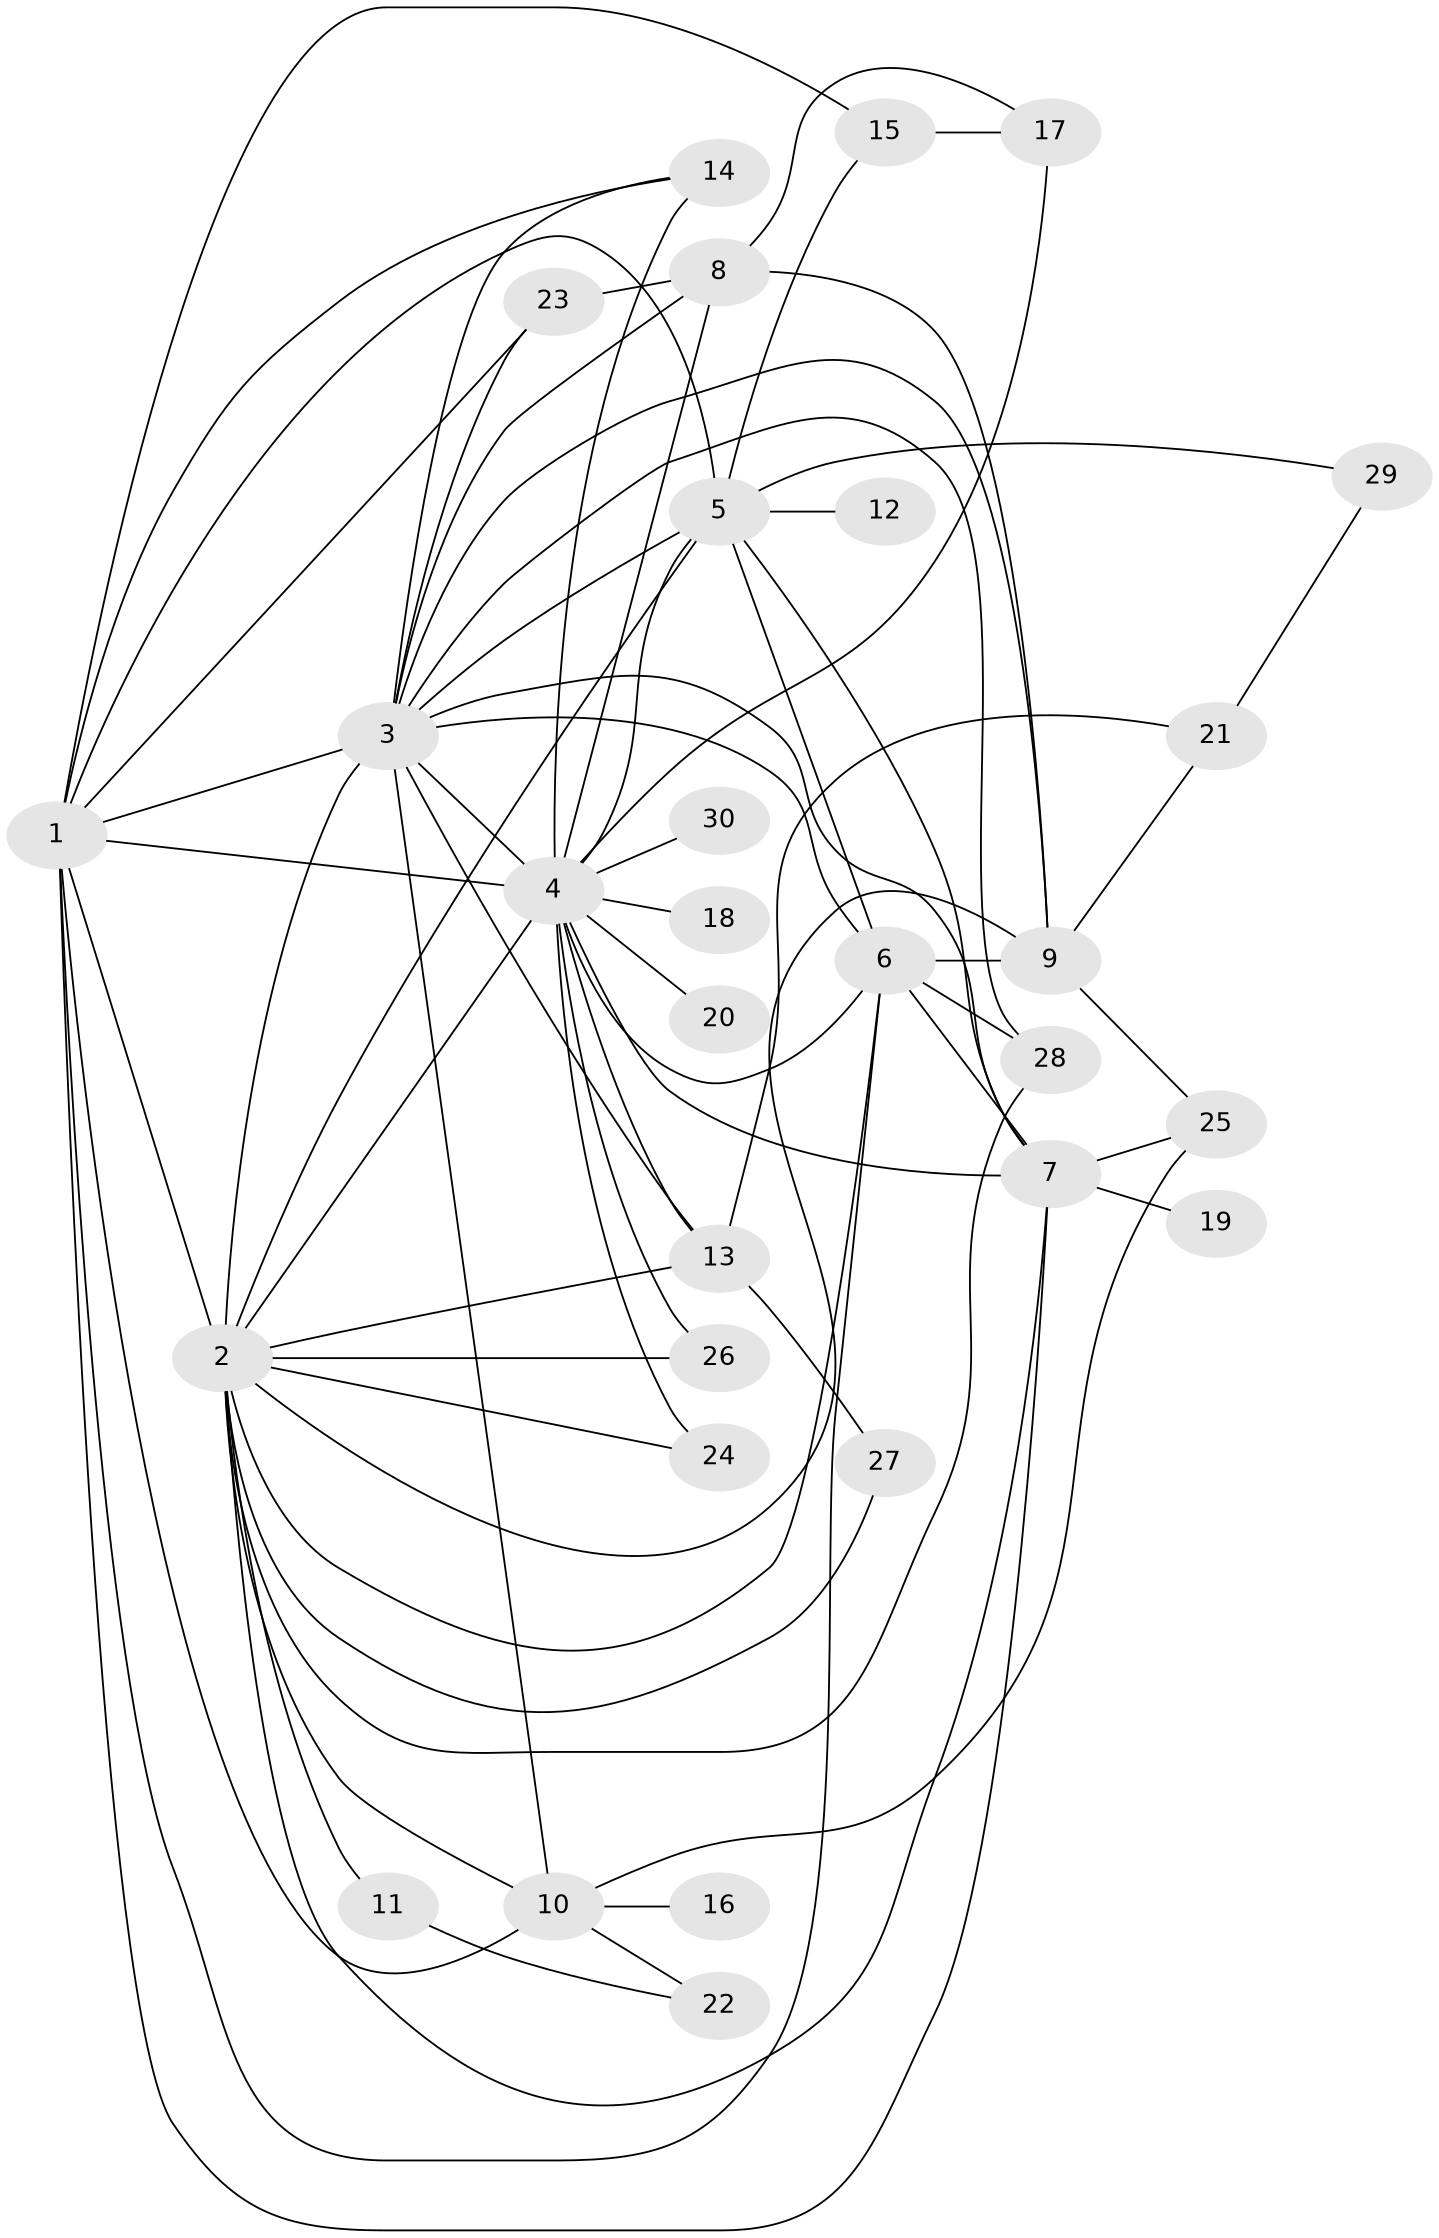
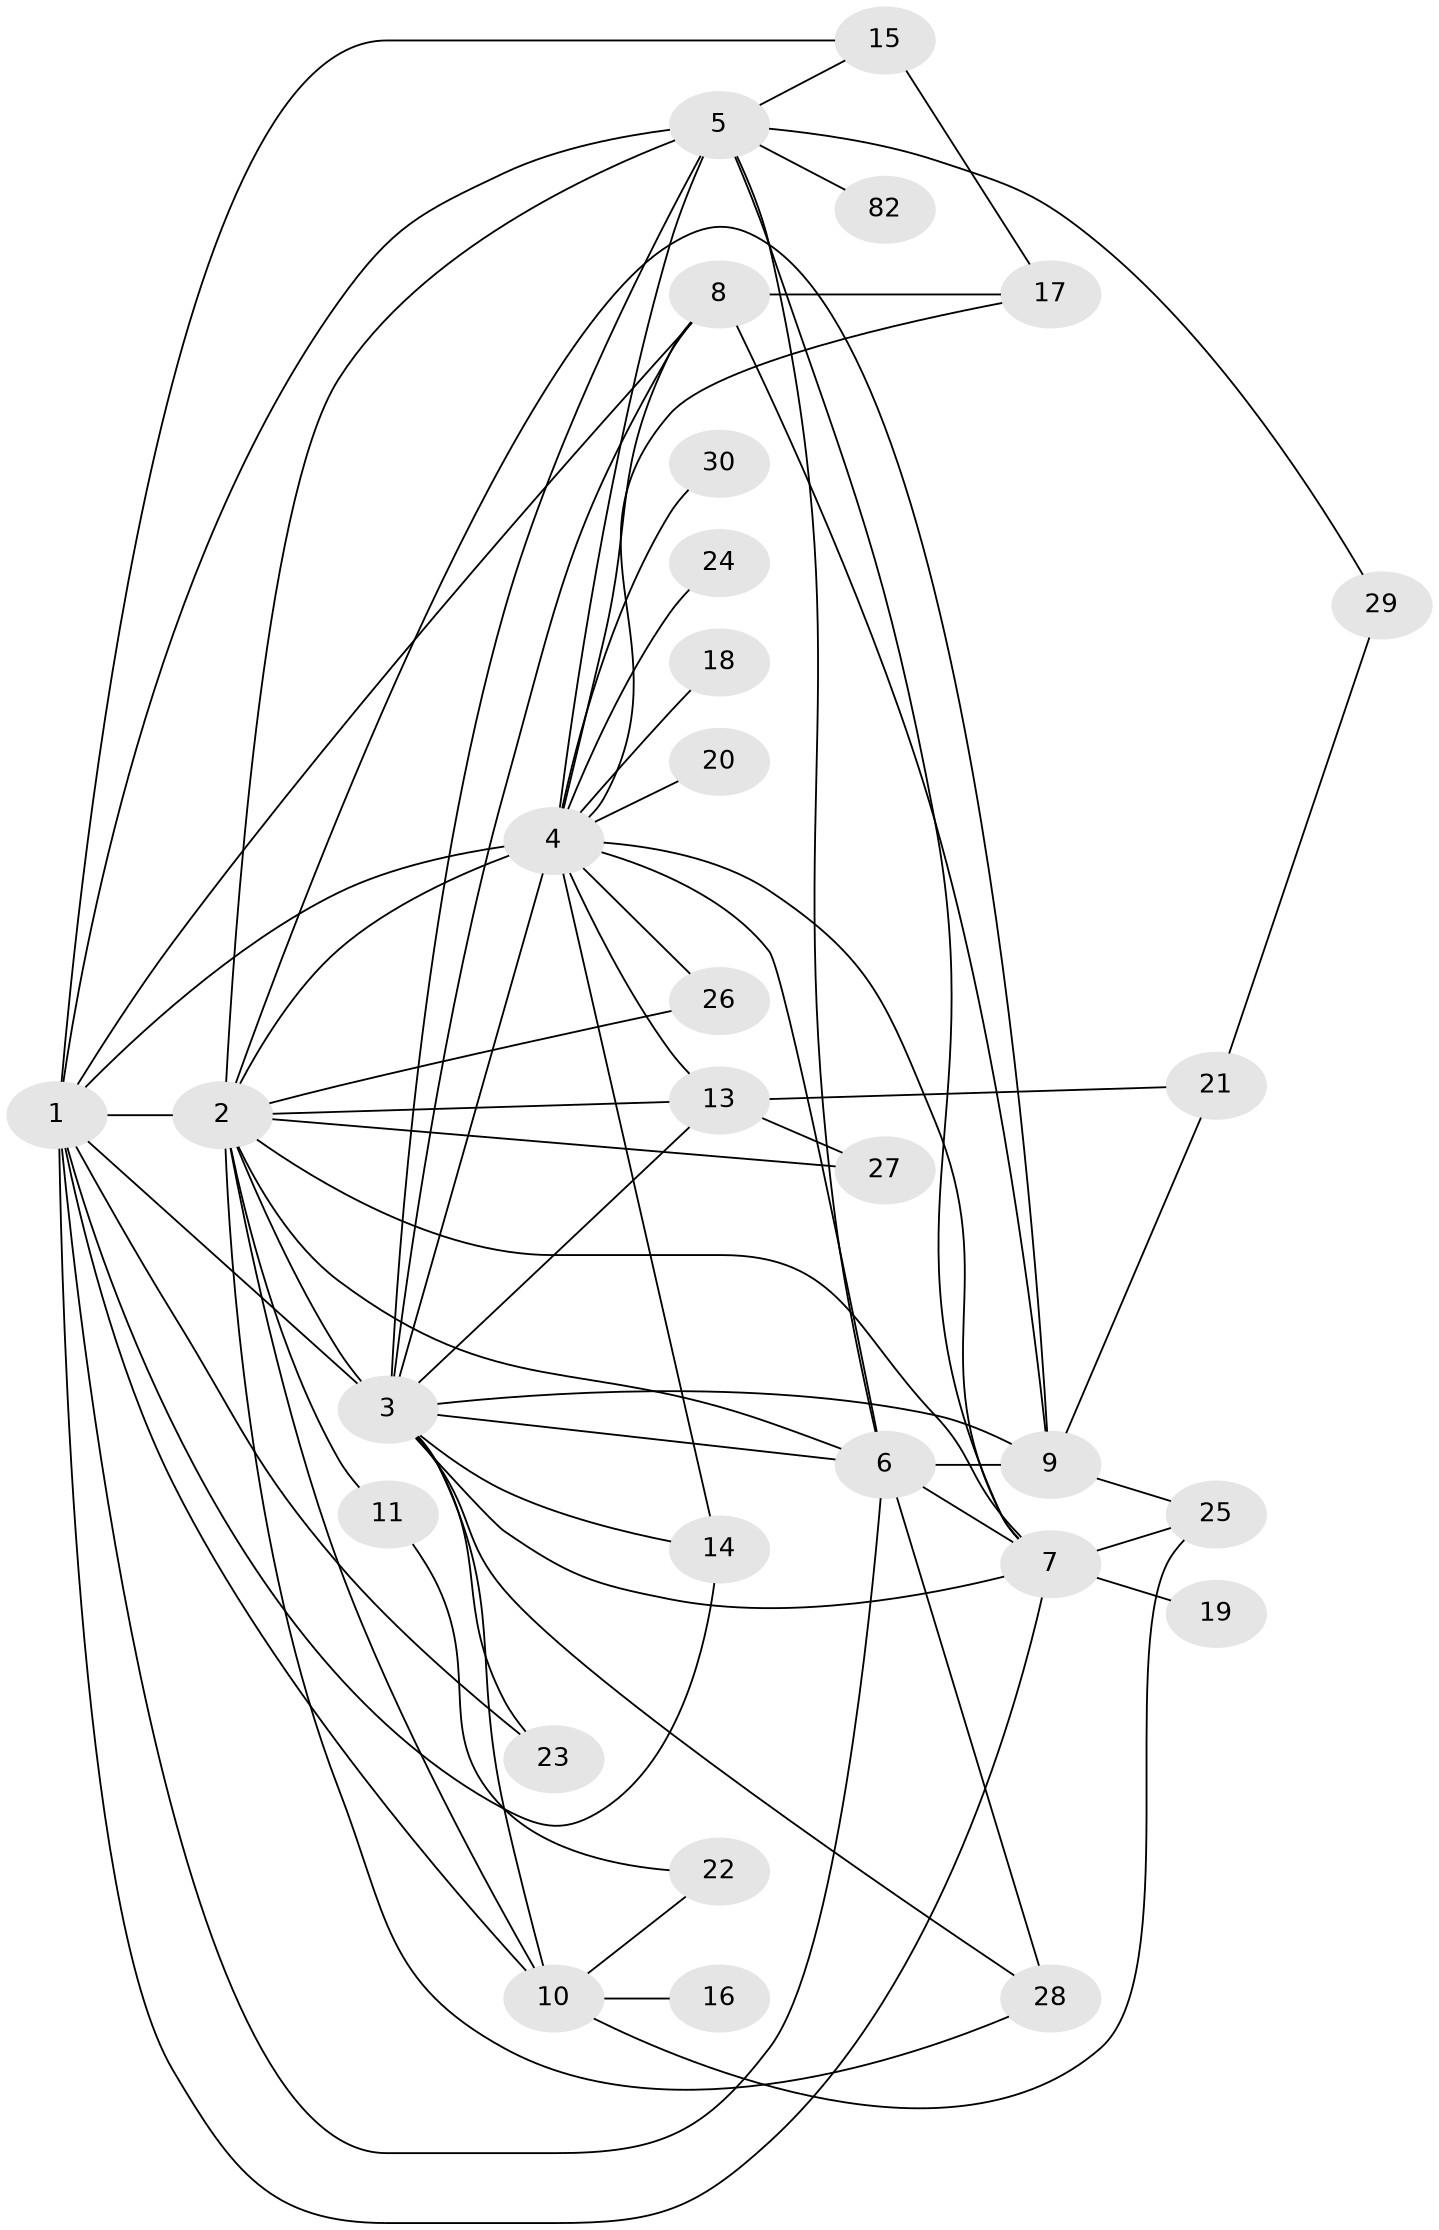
  graph {
    fontname="DejaVu Sans"
    rankdir=LR
    node [color=gray90 fontname="DejaVu Sans" style=filled]
    edge [fontname="DejaVu Sans" weight=1.0]
    1
    2
    3
    4
    5
    6
    7
    8
    10
    14
    15
    23
    9
    11
    13
    24
    26
    27
    28
    18
    17
    20
    30
-   12
+   12 [label=82]
    29
    19
    25
    16
    22
    21
    1 -- 2 [weight=2.0]
    1 -- 3 [weight=4.0]
    1 -- 4 [weight=4.0]
    1 -- 5 [weight=3.0]
    1 -- 6 [weight=2.0]
    1 -- 7 [weight=2.0]
-   23 -- 8 [weight=4.0]
+   1 -- 8 [weight=4.0]
    1 -- 10 [weight=2.0]
    1 -- 14
    1 -- 15 [weight=2.0]
    1 -- 23 [weight=2.0]
    2 -- 3 [weight=2.0]
    2 -- 4 [weight=3.0]
    2 -- 5
    2 -- 6
    2 -- 7
    2 -- 10
    2 -- 9
    2 -- 11
    2 -- 13
-   2 -- 24
    2 -- 26 [weight=2.0]
    2 -- 27
    2 -- 28
    3 -- 4 [weight=4.0]
    3 -- 5 [weight=2.0]
    3 -- 6 [weight=3.0]
    3 -- 7 [weight=2.0]
    3 -- 8
    3 -- 10 [weight=2.0]
    3 -- 14
    3 -- 23
    3 -- 9
    3 -- 13 [weight=2.0]
    3 -- 28
    4 -- 5 [weight=2.0]
    4 -- 6 [weight=2.0]
    4 -- 7 [weight=3.0]
    4 -- 8 [weight=3.0]
    4 -- 14
    4 -- 13
    4 -- 24
    4 -- 26
    4 -- 18
    4 -- 17
    4 -- 20
    4 -- 30 [weight=2.0]
    5 -- 6
    5 -- 7
    5 -- 15 [weight=2.0]
    5 -- 12
    5 -- 29
    6 -- 7
    6 -- 9 [weight=6.0]
    6 -- 28
    7 -- 19
    7 -- 25
    8 -- 9
    8 -- 17
    10 -- 25
    10 -- 16 [weight=2.0]
    10 -- 22
    15 -- 17
    9 -- 25
    9 -- 21
    11 -- 22
    13 -- 27
    13 -- 21
    21 -- 29
  }
